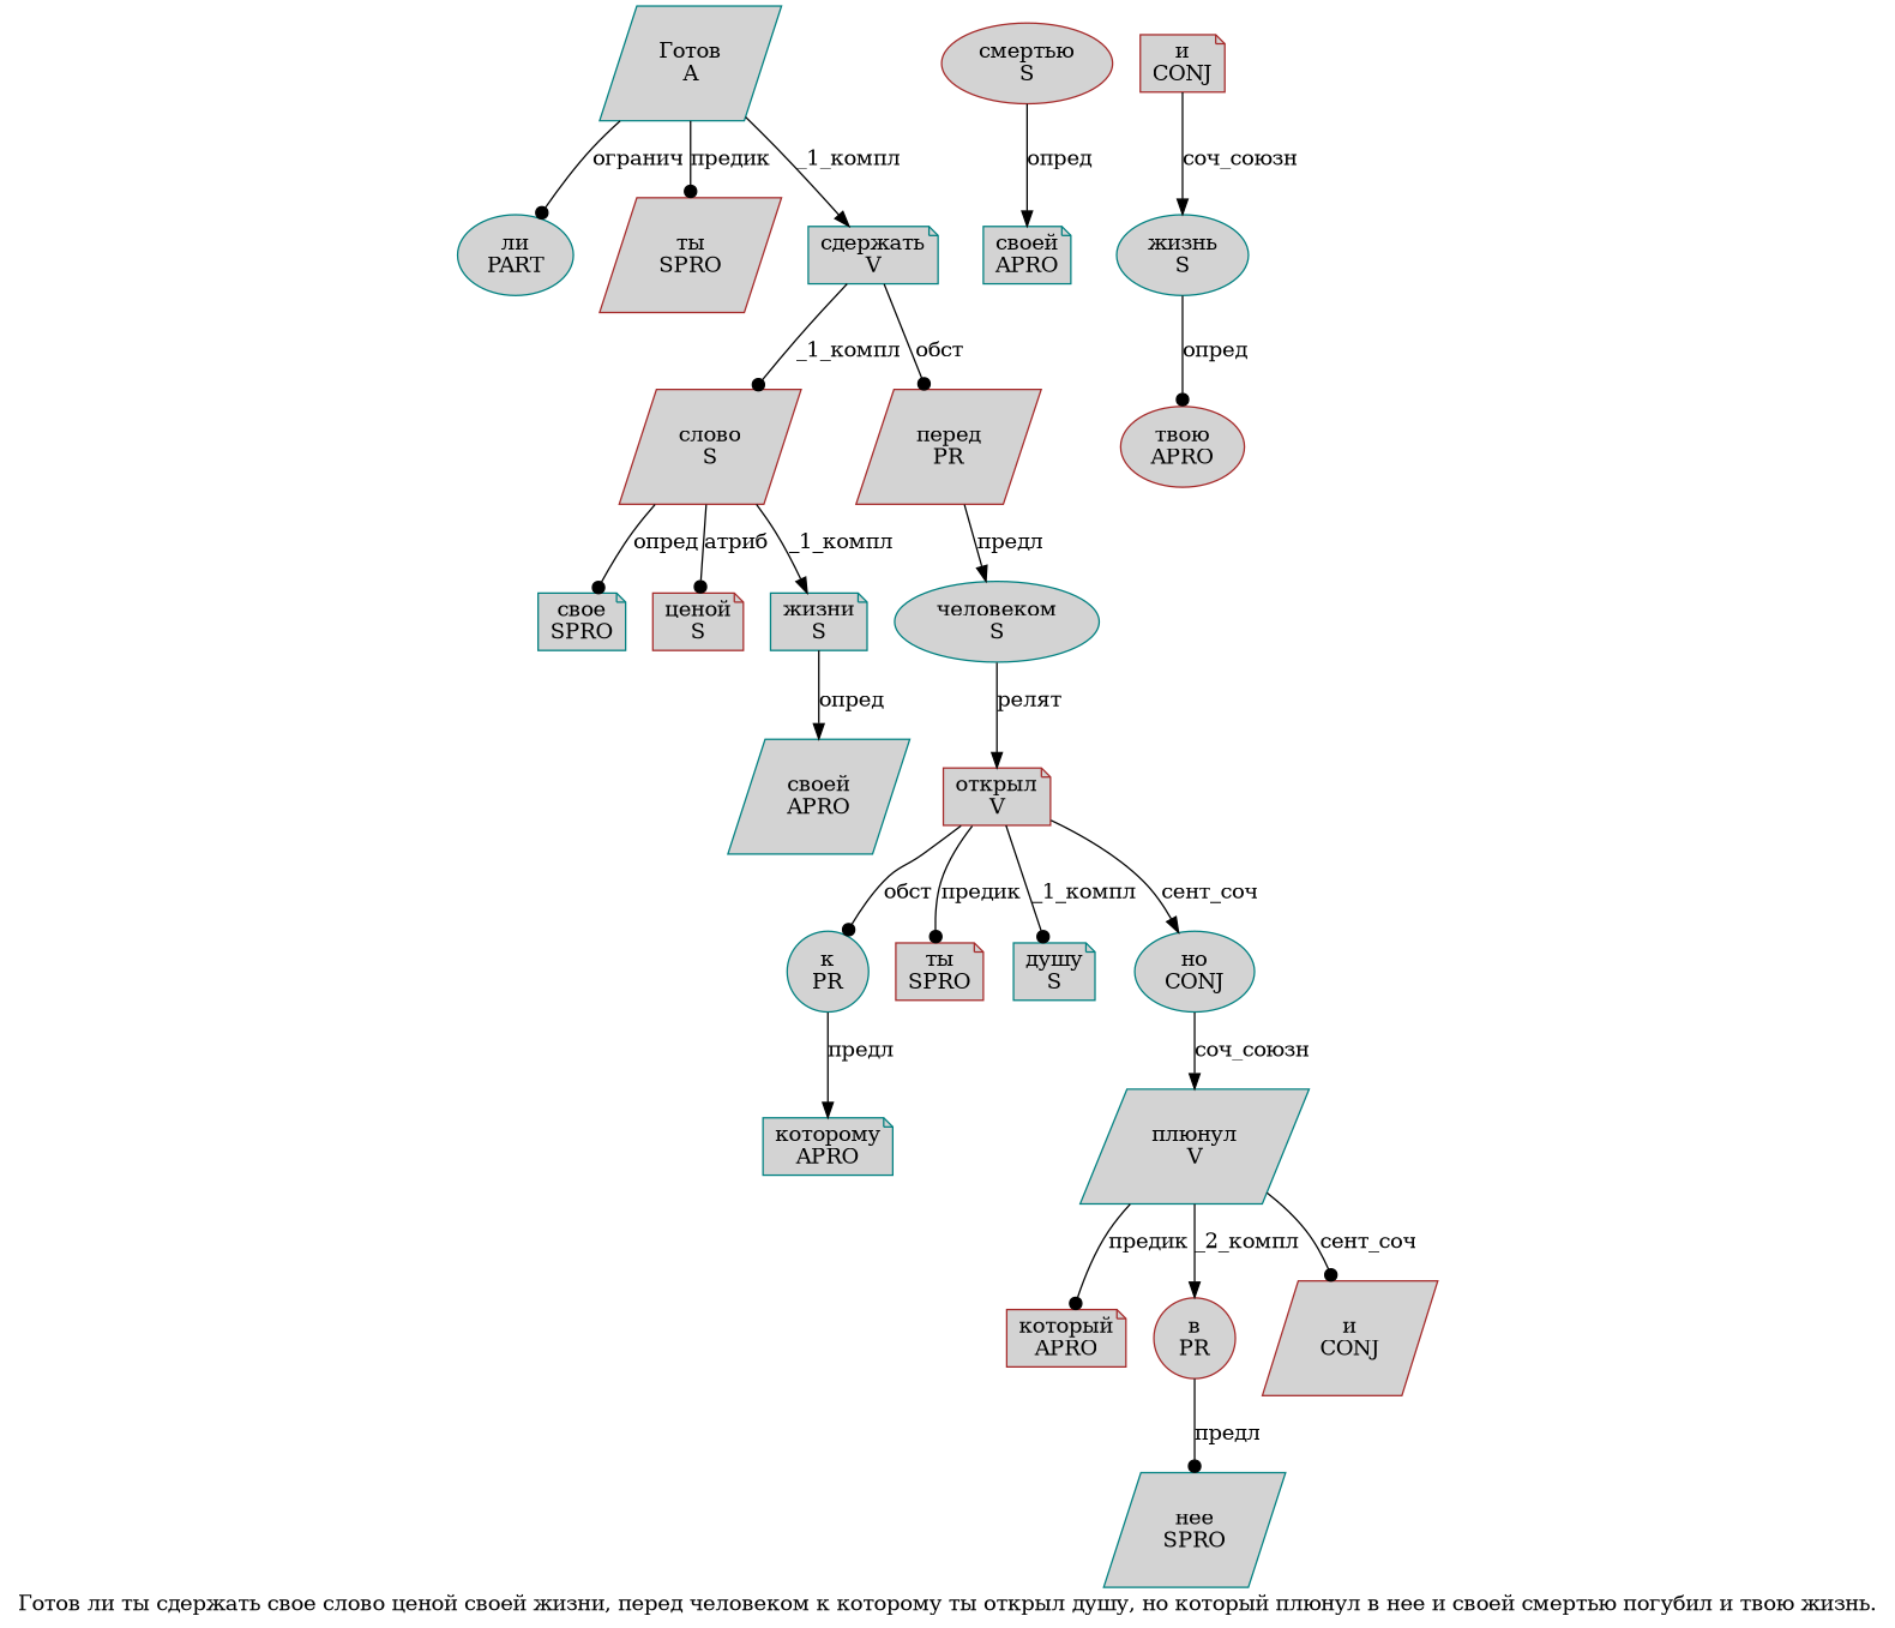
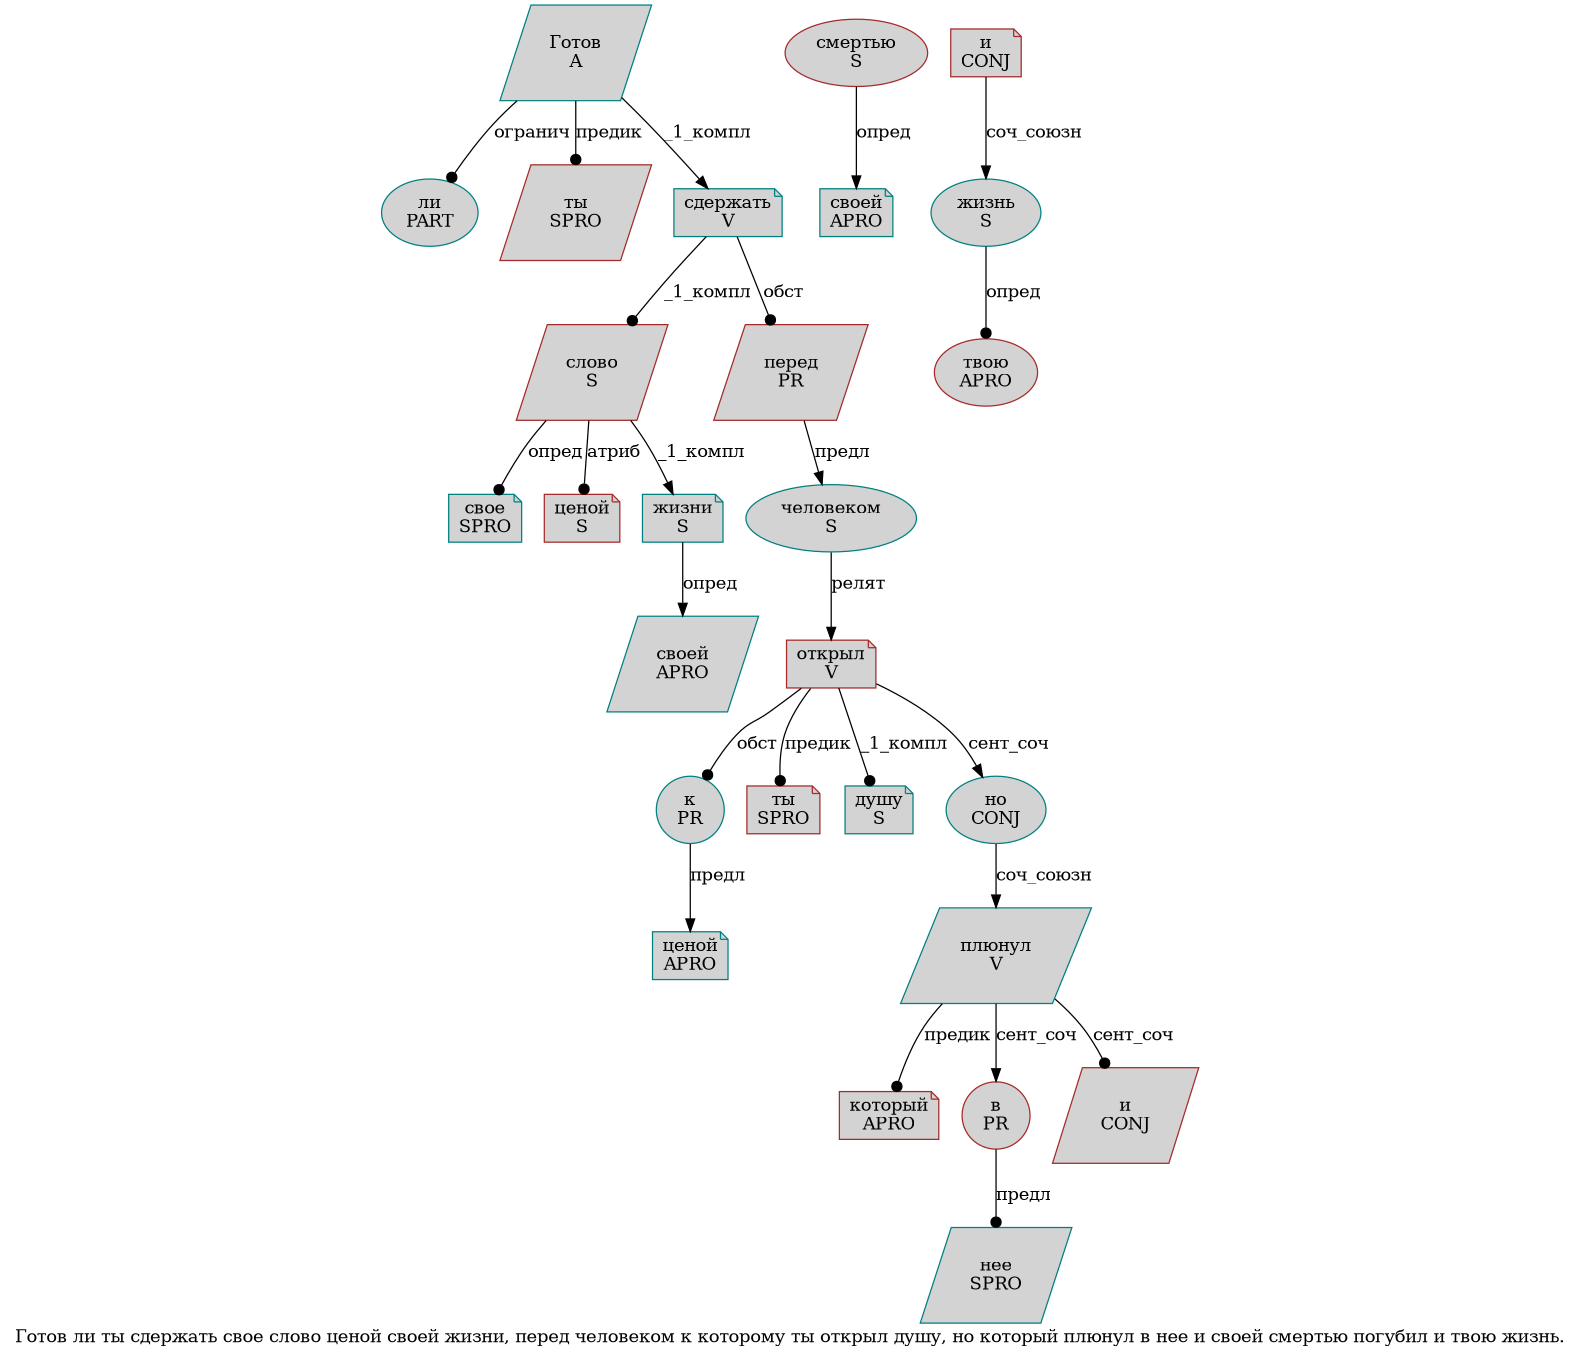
  digraph {
    label="Готов ли ты сдержать свое слово ценой своей жизни, перед человеком к которому ты открыл душу, но который плюнул в нее и своей смертью погубил и твою жизнь."
    node [color=teal fillcolor=lightgray penwidth=1 shape=note style=filled]
    edge [arrowhead=dot]
    n1 [label="Готов\nA" shape=parallelogram]
    n2 [label="ли\nPART" shape=ellipse]
    n3 [color=brown label="ты\nSPRO" shape=parallelogram]
    n4 [label="сдержать\nV"]
    n5 [color=brown label="слово\nS" shape=parallelogram]
    n6 [color=brown label="перед\nPR" shape=parallelogram]
    n7 [label="свое\nSPRO"]
    n8 [color=brown label="ценой\nS"]
    n9 [label="жизни\nS"]
    n10 [label="человеком\nS" shape=ellipse]
    n11 [label="своей\nAPRO" shape=parallelogram]
    n12 [color=brown label="открыл\nV"]
    n13 [label="к\nPR" shape=ellipse]
    n14 [color=brown label="ты\nSPRO"]
    n15 [label="душу\nS"]
    n16 [label="но\nCONJ" shape=ellipse]
-   n17 [label="которому\nAPRO"]
+   n17 [label="ценой\nAPRO"]
    n18 [label="плюнул\nV" shape=parallelogram]
    n19 [color=brown label="который\nAPRO"]
    n20 [color=brown label="в\nPR" shape=ellipse]
    n21 [color=brown label="и\nCONJ" shape=parallelogram]
    n22 [label="нее\nSPRO" shape=parallelogram]
    n23 [label="своей\nAPRO"]
    n24 [color=brown label="смертью\nS" shape=ellipse]
    n25 [color=brown label="и\nCONJ"]
    n26 [label="жизнь\nS" shape=ellipse]
    n27 [color=brown label="твою\nAPRO" shape=ellipse]
    n1 -> n2 [label="огранич"]
    n1 -> n3 [label="предик"]
    n1 -> n4 [arrowhead=normal label="_1_компл"]
    n4 -> n5 [label="_1_компл"]
    n4 -> n6 [label="обст"]
    n5 -> n7 [label="опред"]
    n5 -> n8 [label="атриб"]
    n5 -> n9 [arrowhead=normal label="_1_компл"]
    n6 -> n10 [arrowhead=normal label="предл"]
    n9 -> n11 [arrowhead=normal label="опред"]
    n10 -> n12 [arrowhead=normal label="релят"]
    n12 -> n13 [label="обст"]
    n12 -> n14 [label="предик"]
    n12 -> n15 [label="_1_компл"]
    n12 -> n16 [arrowhead=normal label="сент_соч"]
    n13 -> n17 [arrowhead=normal label="предл"]
    n16 -> n18 [arrowhead=normal label="соч_союзн"]
    n18 -> n19 [label="предик"]
-   n18 -> n20 [arrowhead=normal label="_2_компл"]
+   n18 -> n20 [arrowhead=normal label="сент_соч"]
    n18 -> n21 [label="сент_соч"]
    n20 -> n22 [label="предл"]
    n24 -> n23 [arrowhead=normal label="опред"]
    n25 -> n26 [arrowhead=normal label="соч_союзн"]
    n26 -> n27 [label="опред"]
  }
